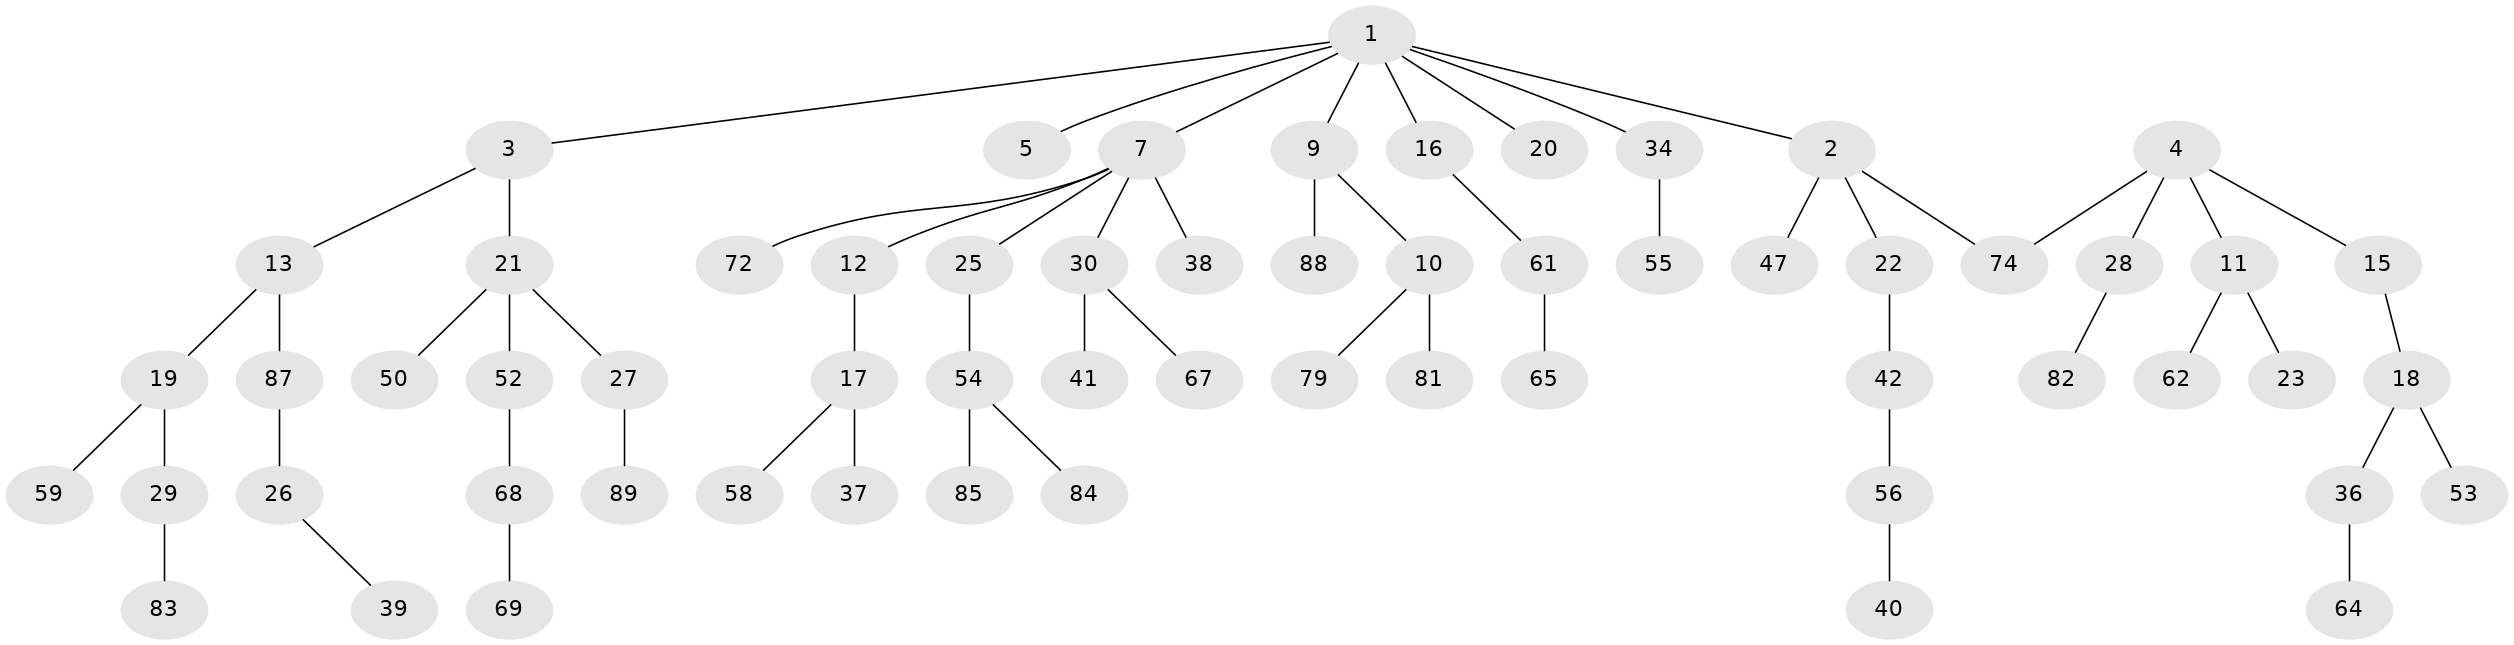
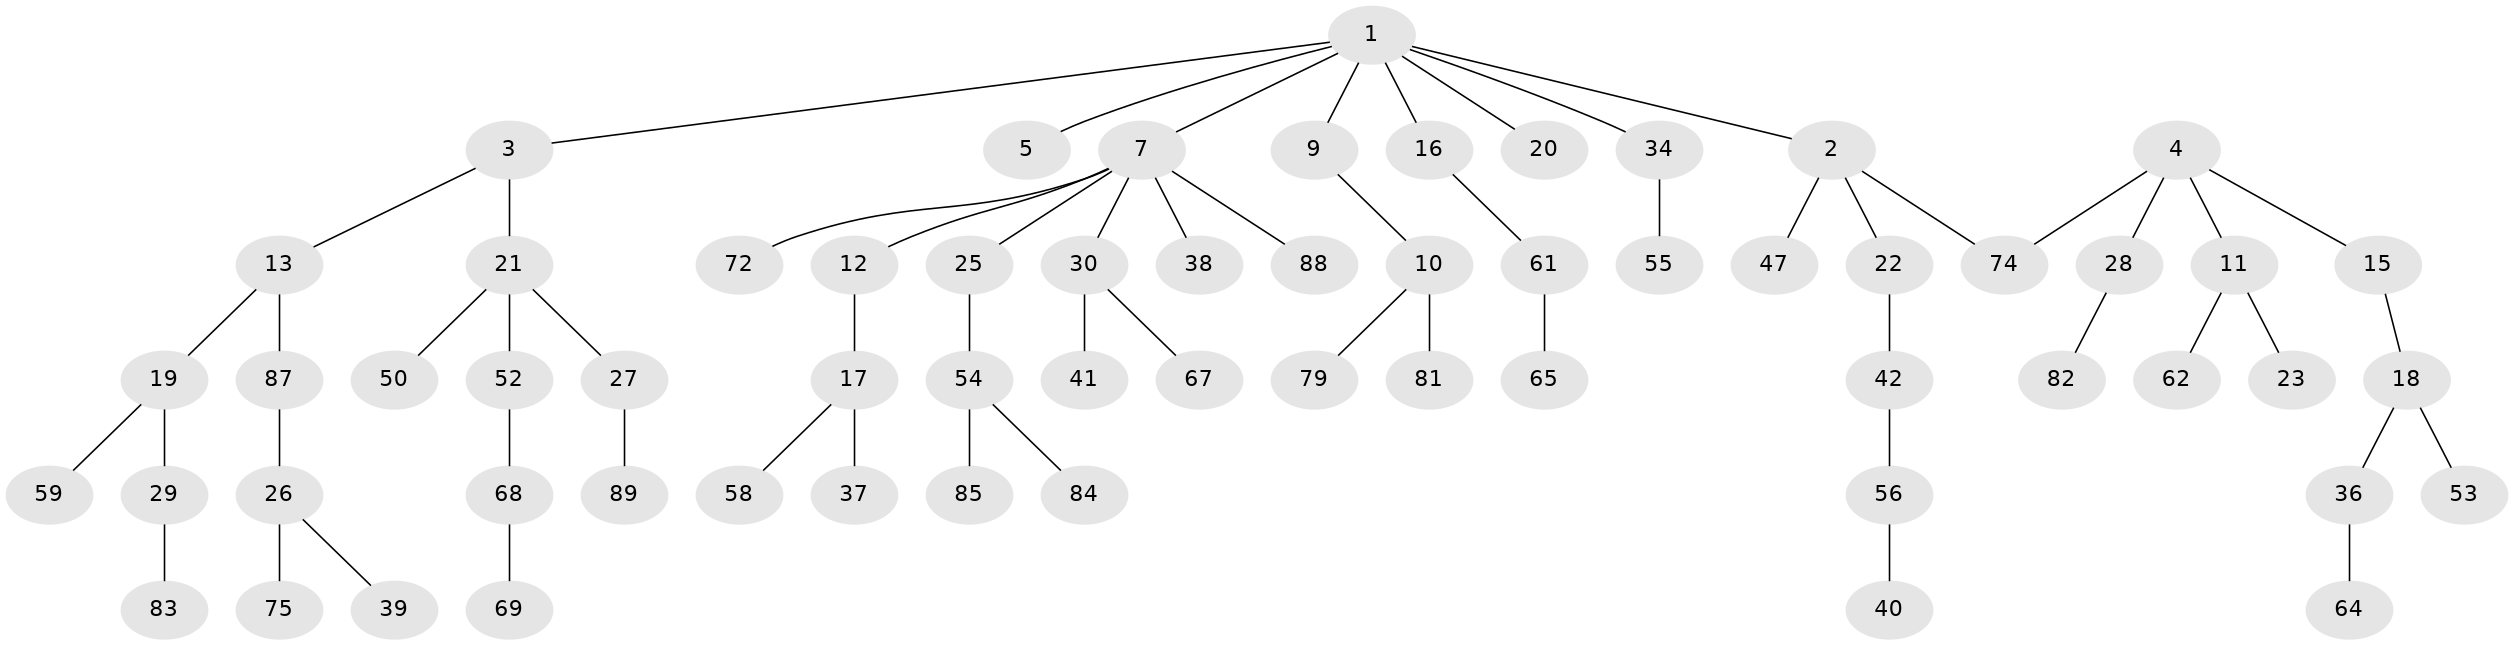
  graph {
    fontname="DejaVu Sans"
    node [color=gray90 fontname="DejaVu Sans" style=filled]
    edge [fontname="DejaVu Sans"]
    1 [super="+24"]
    2 [super="+14"]
    3 [super="+6"]
    5
    7 [super="+8"]
    9
    16
    20
    34 [super="+46"]
    22 [super="+60"]
    47
    74
    13 [super="+51"]
    21 [super="+44"]
    12 [super="+45"]
    25 [super="+77"]
    30 [super="+33"]
    38
    72
    88
    10 [super="+31"]
    61 [super="+70"]
    55
    11 [super="+48"]
    4
    15
    28 [super="+43"]
    42 [super="+76"]
    19 [super="+49"]
    87
    27
    50
    52 [super="+86"]
    23 [super="+63"]
    62
    18
    82
    17 [super="+35"]
    54 [super="+59"]
    41
    67
    79
    81
    37
    58 [super="+73"]
    29 [super="+32"]
    n47 [label=59]
    26 [super="+40"]
    39
+   75
    36
    53 [super="+71"]
    65 [super="+78"]
    64
    83
    89
    68
    56 [super="+66"]
    84
    85
    n61 [label=40]
    69
    1 -- 2
    1 -- 3
    1 -- 5
    1 -- 7
    1 -- 9
    1 -- 16
    1 -- 20
    1 -- 34
    2 -- 22
    2 -- 47
    2 -- 74
    3 -- 13
    3 -- 21
    7 -- 12
    7 -- 25
    7 -- 30
    7 -- 38
    7 -- 72
-   9 -- 88
+   7 -- 88
    9 -- 10
    16 -- 61
    34 -- 55
    22 -- 42
    13 -- 19
    13 -- 87
    21 -- 27
    21 -- 50
    21 -- 52
    12 -- 17
    25 -- 54
    30 -- 41
    30 -- 67
    10 -- 79
    10 -- 81
    61 -- 65
    11 -- 23
    11 -- 62
    4 -- 74
    4 -- 11
    4 -- 15
    4 -- 28
    15 -- 18
    28 -- 82
    42 -- 56
    19 -- 29
    19 -- n47
    87 -- 26
    27 -- 89
    52 -- 68
    18 -- 36
    18 -- 53
    17 -- 37
    17 -- 58
    54 -- 84
    54 -- 85
    29 -- 83
    26 -- 39
+   26 -- 75
    36 -- 64
    68 -- 69
    56 -- n61
  }
